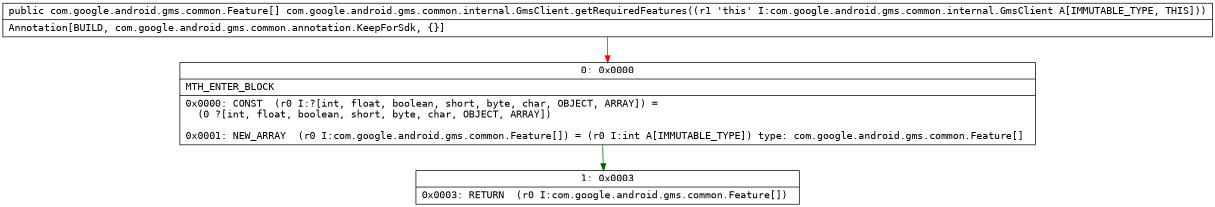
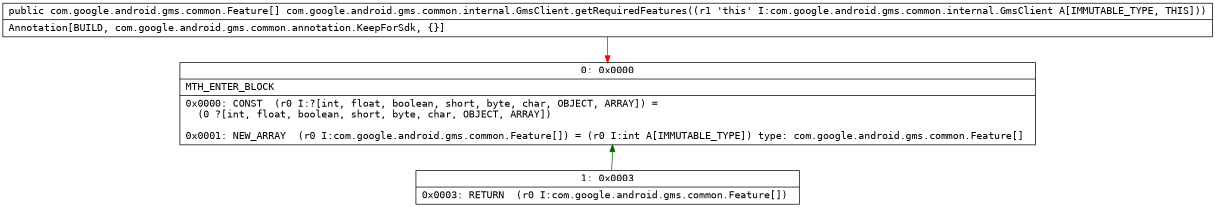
  digraph {
    fontname="DejaVu Sans Mono"
    node [shape=record fontname="DejaVu Sans Mono"]
    edge [fontname="DejaVu Sans Mono"]
    n1 [label="{0\:\ 0x0000|MTH_ENTER_BLOCK\l|0x0000: CONST  (r0 I:?[int, float, boolean, short, byte, char, OBJECT, ARRAY]) = \l  (0 ?[int, float, boolean, short, byte, char, OBJECT, ARRAY])\l \l0x0001: NEW_ARRAY  (r0 I:com.google.android.gms.common.Feature[]) = (r0 I:int A[IMMUTABLE_TYPE]) type: com.google.android.gms.common.Feature[] \l}"]
    n2 [label="{1\:\ 0x0003|0x0003: RETURN  (r0 I:com.google.android.gms.common.Feature[]) \l}"]
    n3 [label="{public com.google.android.gms.common.Feature[] com.google.android.gms.common.internal.GmsClient.getRequiredFeatures((r1 'this' I:com.google.android.gms.common.internal.GmsClient A[IMMUTABLE_TYPE, THIS]))  | Annotation[BUILD, com.google.android.gms.common.annotation.KeepForSdk, \{\}]\l}"]
-   n1 -> n2 [color=darkgreen]
+   n2 -> n1 [color=darkgreen]
    n3 -> n1 [color=red]
  }
